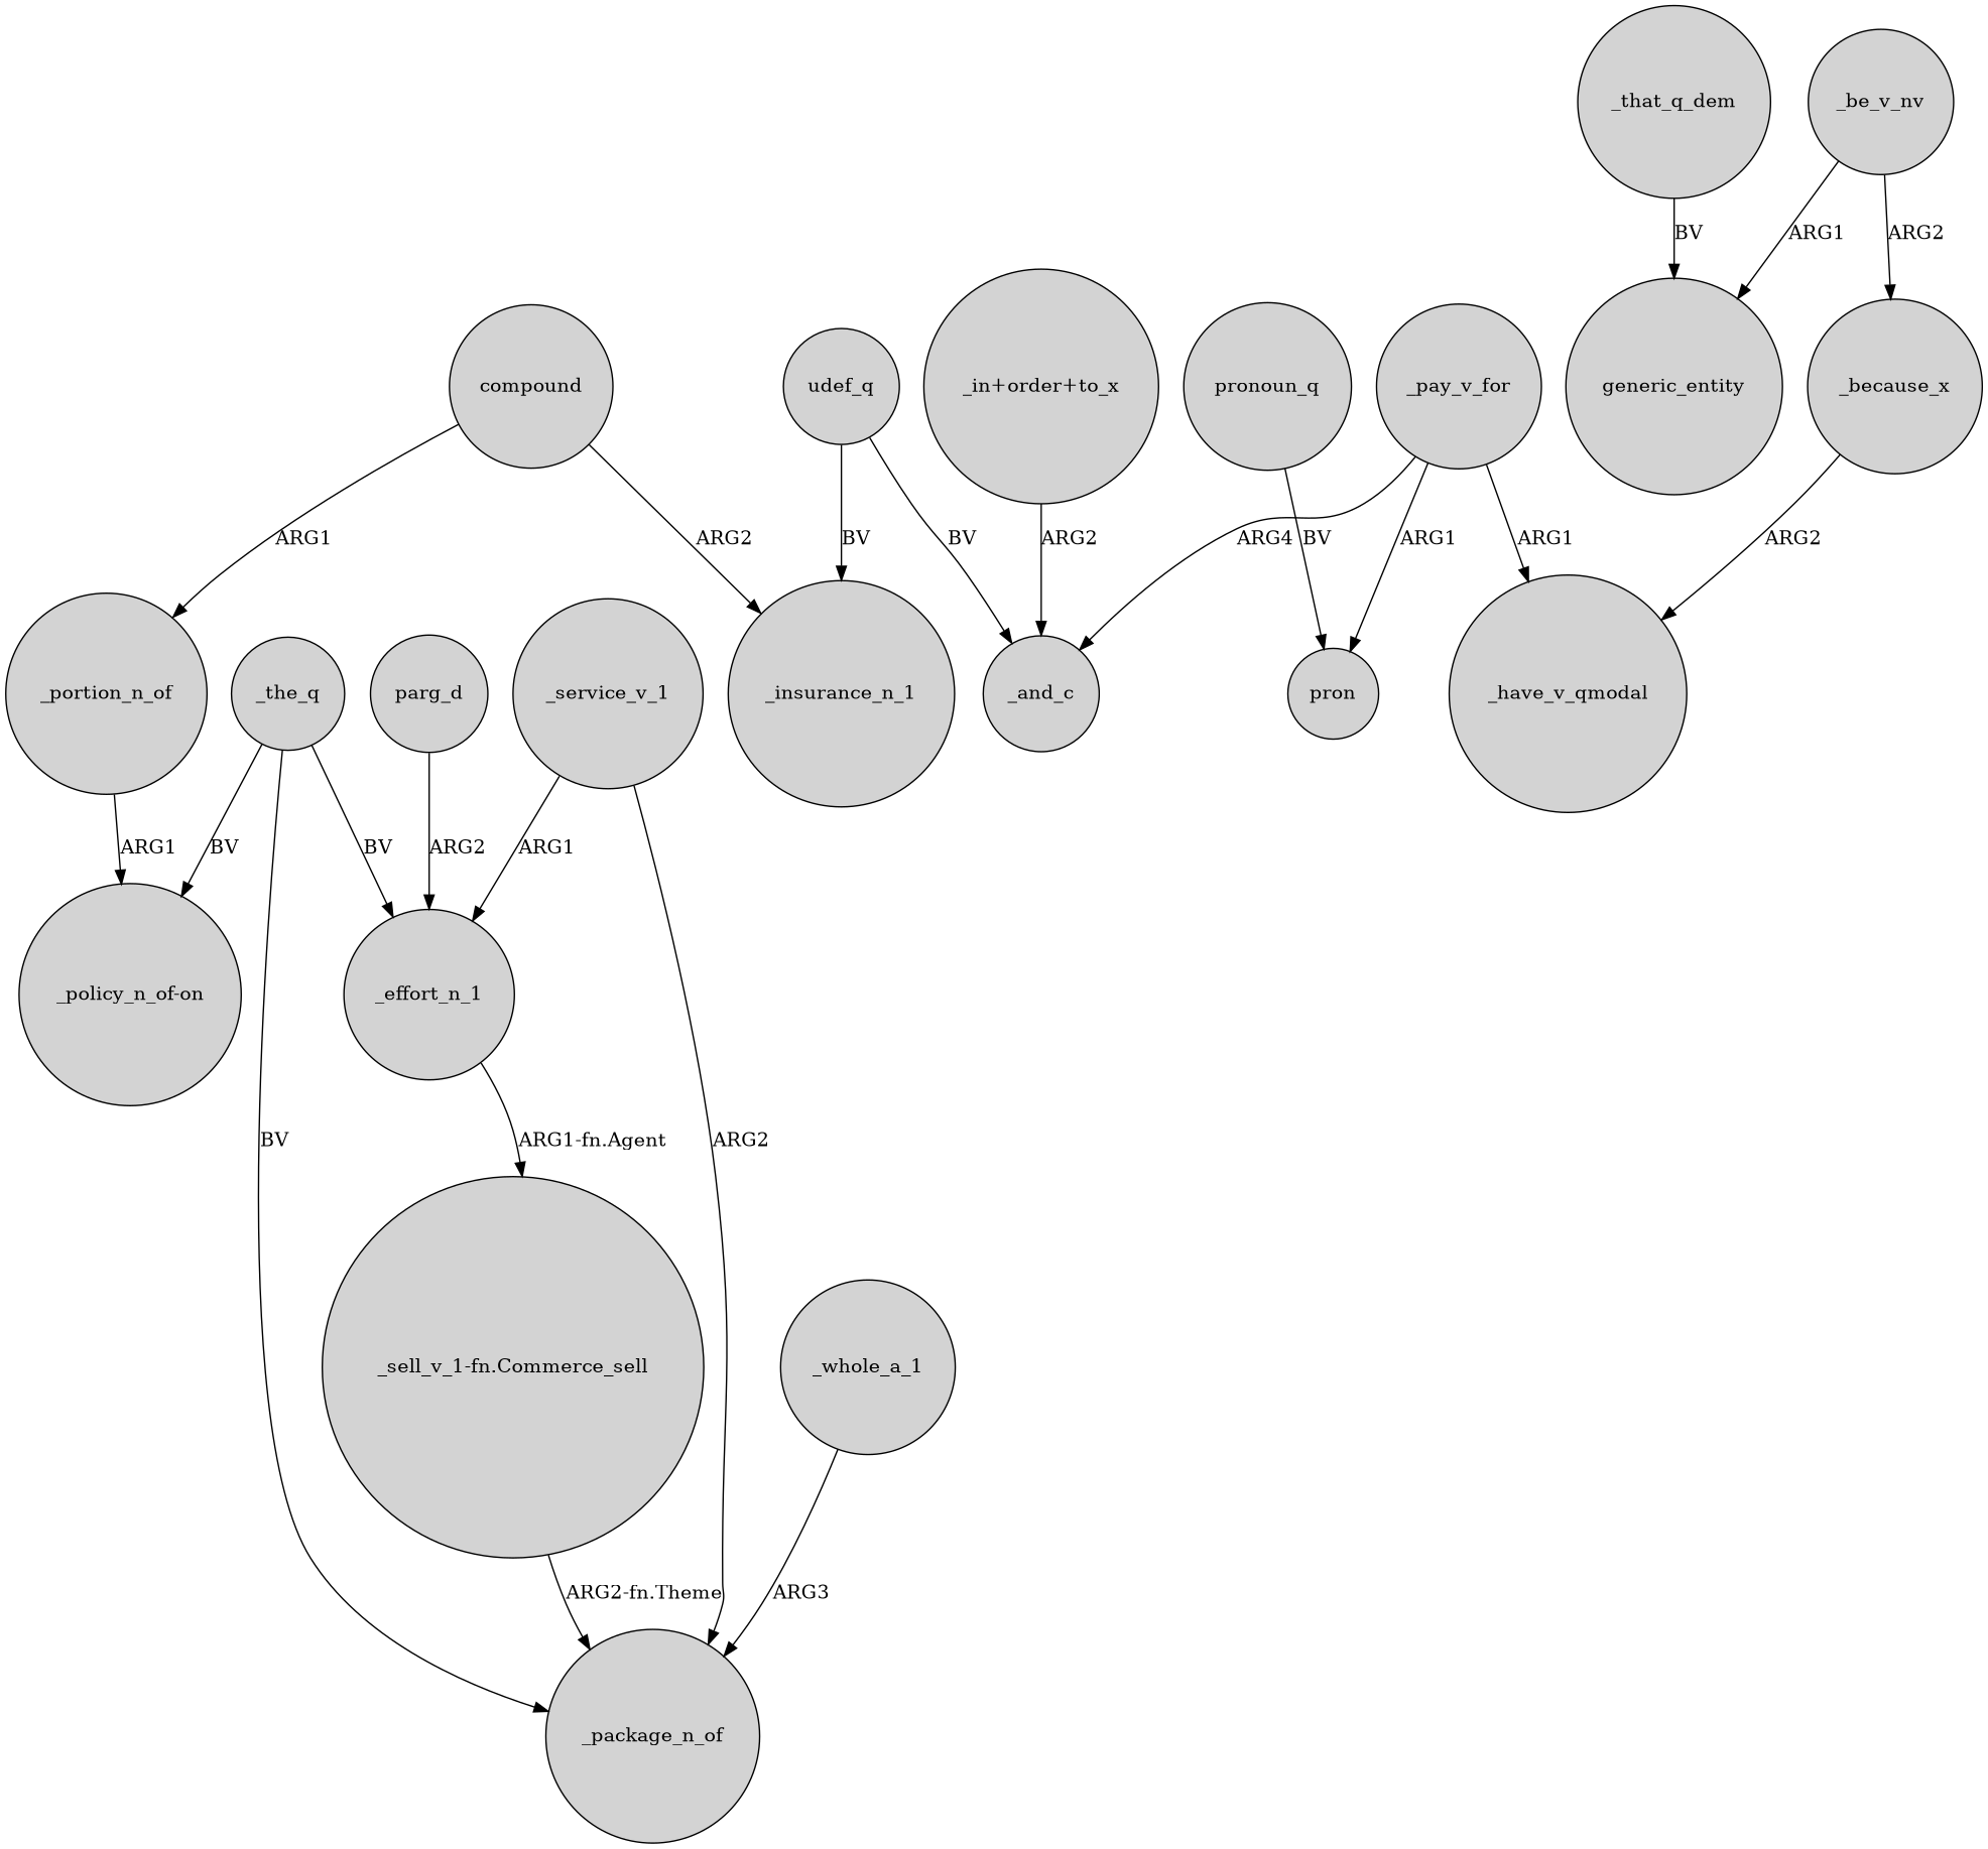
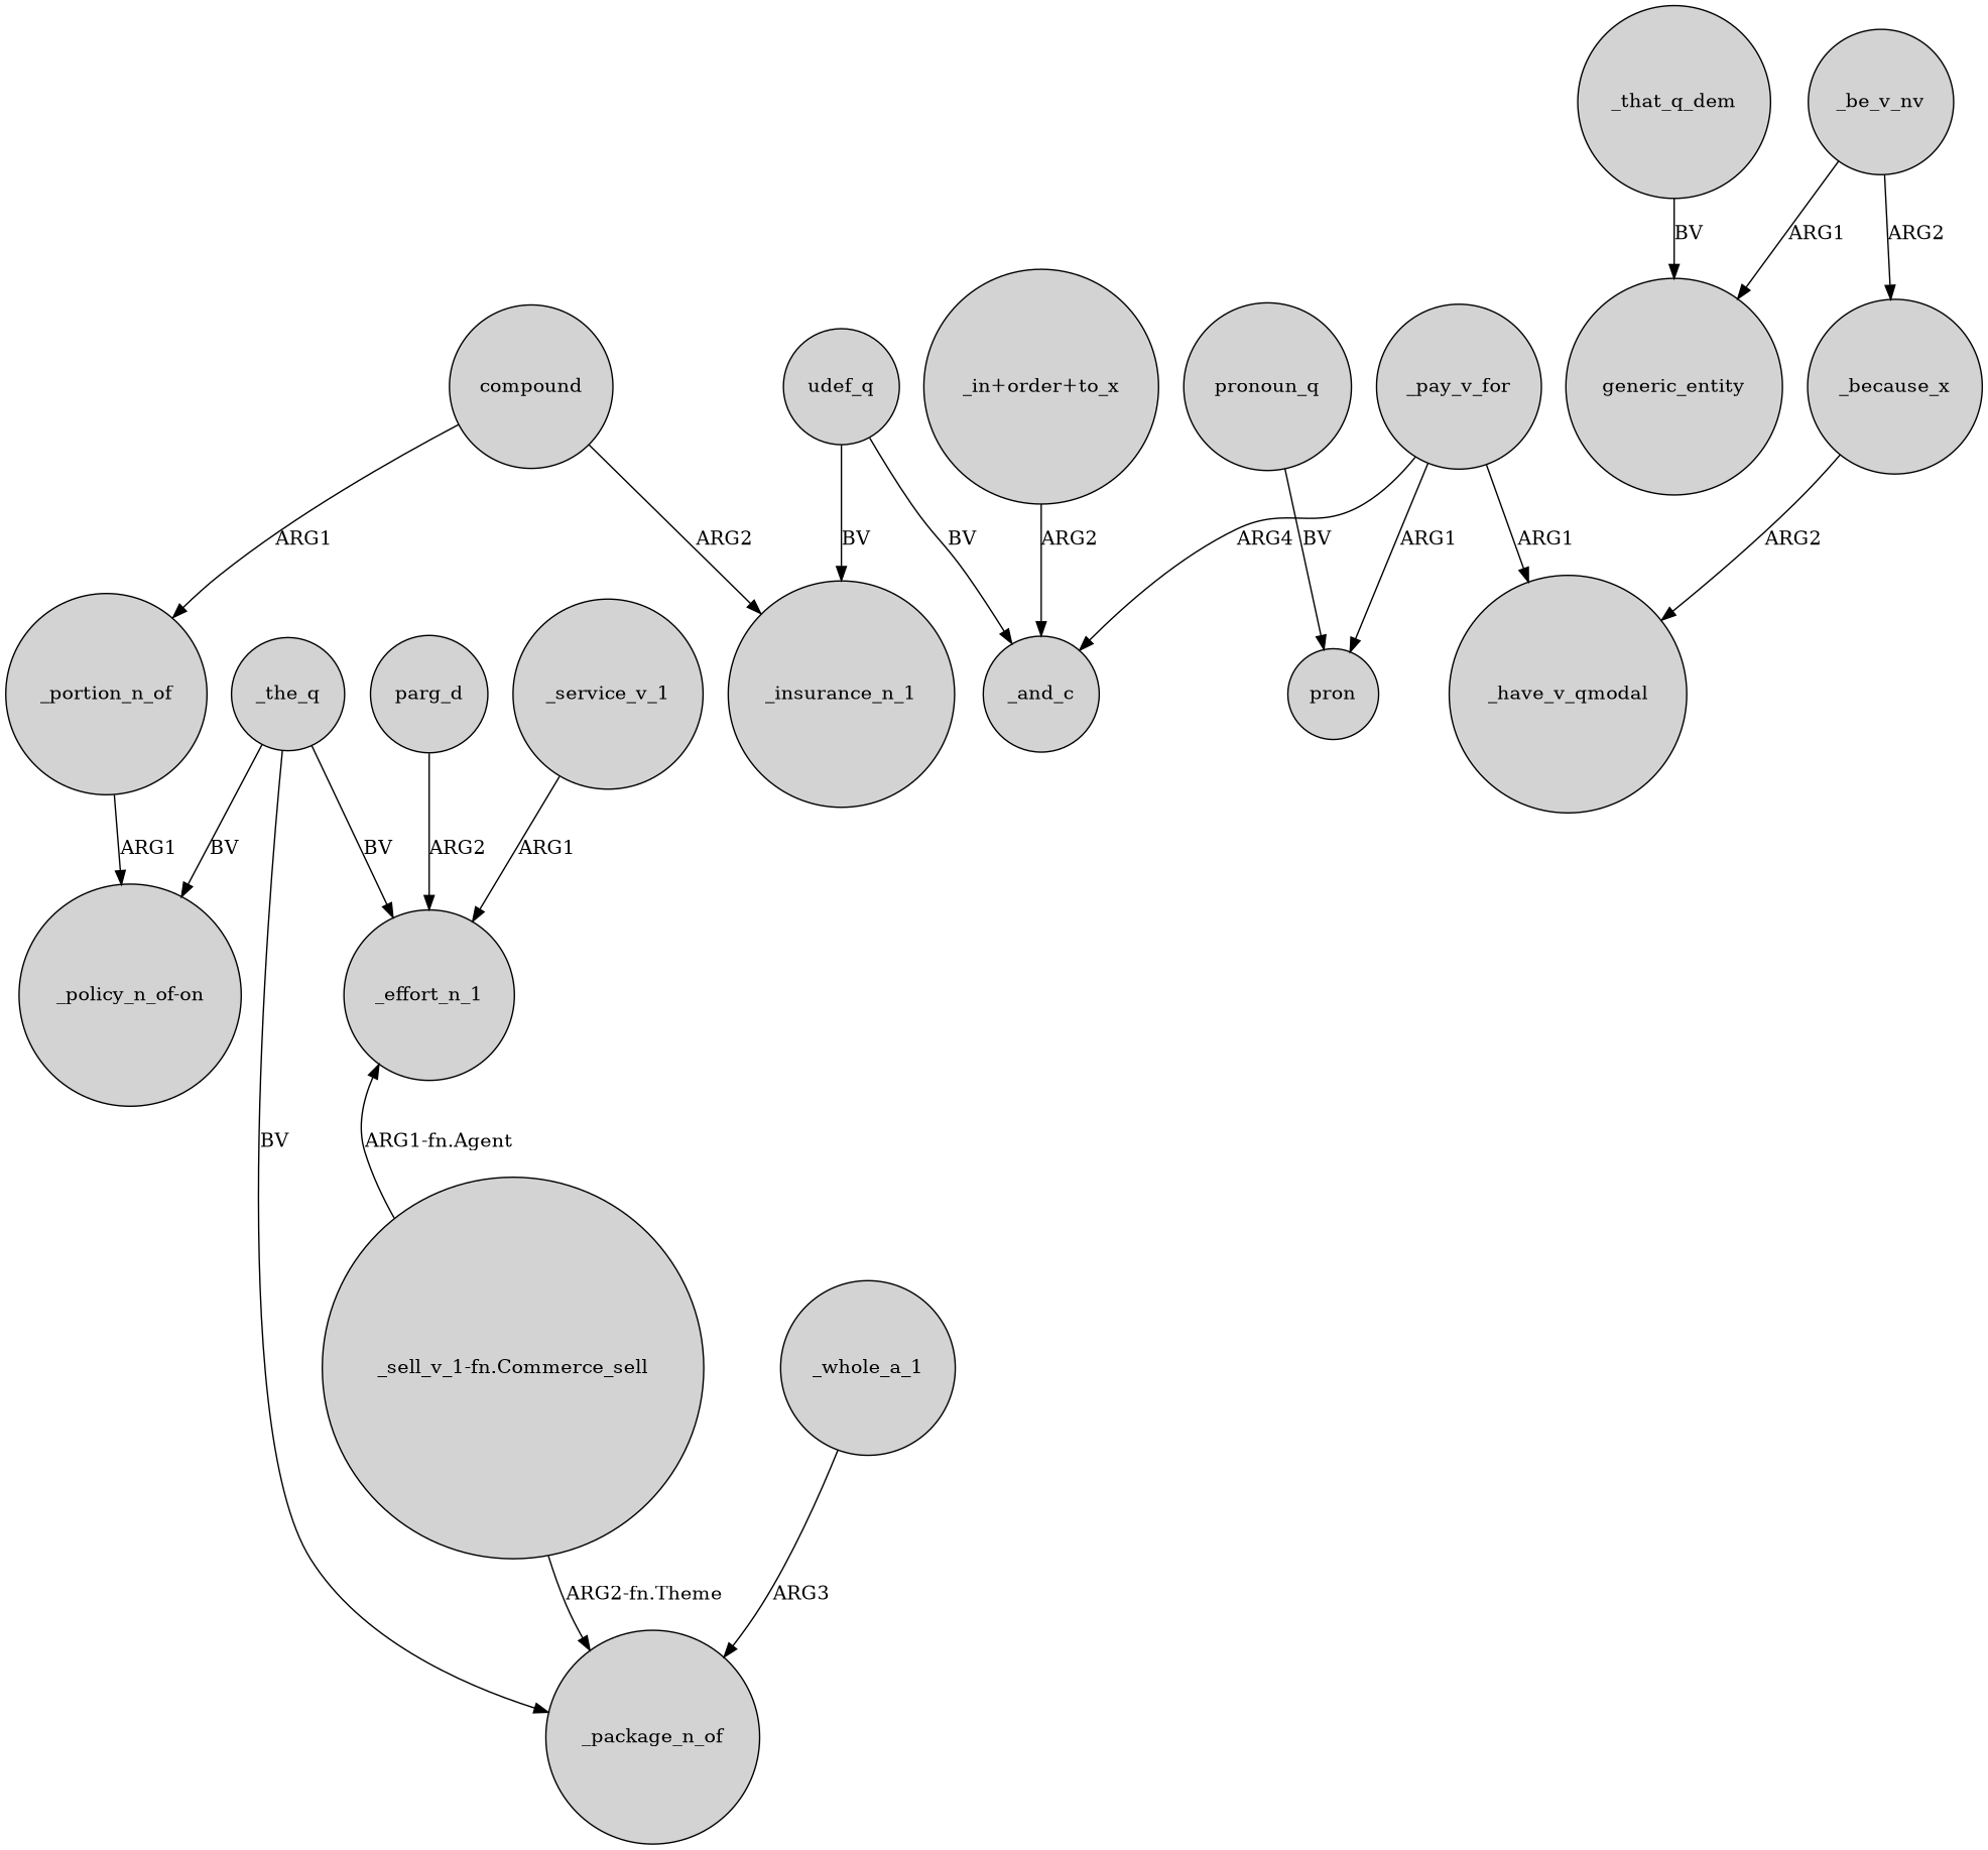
  digraph {
    node [shape=circle style=filled]
    _the_q
    _package_n_of
    _effort_n_1
    "_policy_n_of-on"
    _portion_n_of
    compound
    _insurance_n_1
    _service_v_1
    "_in+order+to_x"
    _and_c
    _that_q_dem
    generic_entity
    udef_q
    _whole_a_1
    parg_d
    _pay_v_for
    pron
    _have_v_qmodal
    "_sell_v_1-fn.Commerce_sell"
    pronoun_q
    _be_v_nv
    _because_x
    _the_q -> _package_n_of [label=BV]
    _the_q -> _effort_n_1 [label=BV]
    _the_q -> "_policy_n_of-on" [label=BV]
    _portion_n_of -> "_policy_n_of-on" [label=ARG1]
    compound -> _portion_n_of [label=ARG1]
    compound -> _insurance_n_1 [label=ARG2]
-   _service_v_1 -> _package_n_of [label=ARG2]
    _service_v_1 -> _effort_n_1 [label=ARG1]
    "_in+order+to_x" -> _and_c [label=ARG2]
    _that_q_dem -> generic_entity [label=BV]
    udef_q -> _insurance_n_1 [label=BV]
    udef_q -> _and_c [label=BV]
    _whole_a_1 -> _package_n_of [label=ARG3]
    parg_d -> _effort_n_1 [label=ARG2]
    _pay_v_for -> _and_c [label=ARG4]
    _pay_v_for -> pron [label=ARG1]
    _pay_v_for -> _have_v_qmodal [label=ARG1]
    "_sell_v_1-fn.Commerce_sell" -> _package_n_of [label="ARG2-fn.Theme"]
-   _effort_n_1 -> "_sell_v_1-fn.Commerce_sell" [label="ARG1-fn.Agent"]
+   "_sell_v_1-fn.Commerce_sell" -> _effort_n_1 [label="ARG1-fn.Agent"]
    pronoun_q -> pron [label=BV]
    _be_v_nv -> generic_entity [label=ARG1]
    _be_v_nv -> _because_x [label=ARG2]
    _because_x -> _have_v_qmodal [label=ARG2]
  }
